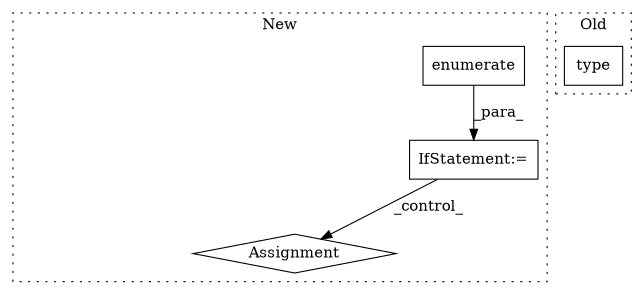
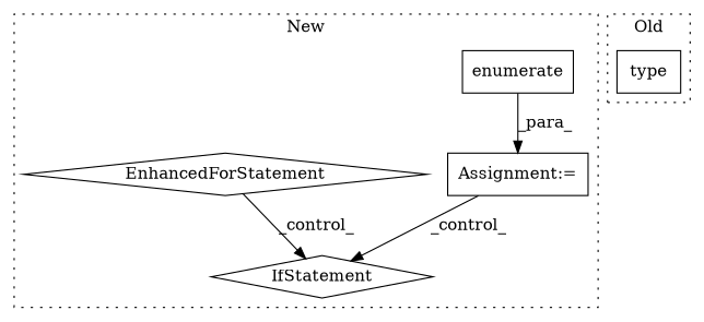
  digraph {
    node [a=32 l="71,2" s="25567,25667" shape=box]
    n1 [l="10,1" label=enumerate s="25651,25666"]
-   n2 [a=7 label="IfStatement:="]
-   n4 [a=25 l="4,2" label=Assignment s="25677,25716" shape=diamond]
+   n2 [a=7 label="Assignment:="]
+   n3 [a=70 label=EnhancedForStatement shape=diamond]
+   n4 [a=25 l="4,2" label=IfStatement s="25677,25716" shape=diamond]
    n5 [l="16,-5" label=type s="25496,25643"]
    subgraph cluster_1 {
      label=New
      style=dotted
      n1
      n2
+     n3
      n4
    }
    subgraph cluster_2 {
      label=Old
      style=dotted
      n5
    }
    n1 -> n2 [label=_para_]
    n2 -> n4 [label=_control_]
+   n3 -> n4 [label=_control_]
  }
